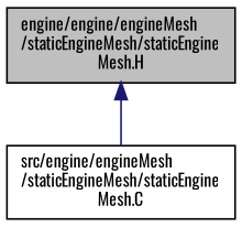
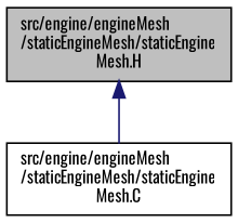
  digraph {
    fontname=Oswald
    node [color=black fontname=Oswald fontsize=10 shape=record]
-   n1 [fillcolor=grey75 fontcolor=black height=0.2 label="engine/engine/engineMesh\l/staticEngineMesh/staticEngine\lMesh.H" style=filled width=0.4]
+   n1 [fillcolor=grey75 fontcolor=black height=0.2 label="src/engine/engineMesh\l/staticEngineMesh/staticEngine\lMesh.H" style=filled width=0.4]
    n2 [height=0.2 label="src/engine/engineMesh\l/staticEngineMesh/staticEngine\lMesh.C" width=0.4]
    n1 -> n2 [color=midnightblue dir=back fontname=Oswald fontsize=10 labelfontname=FreeSans labelfontsize=10 style=solid]
  }
